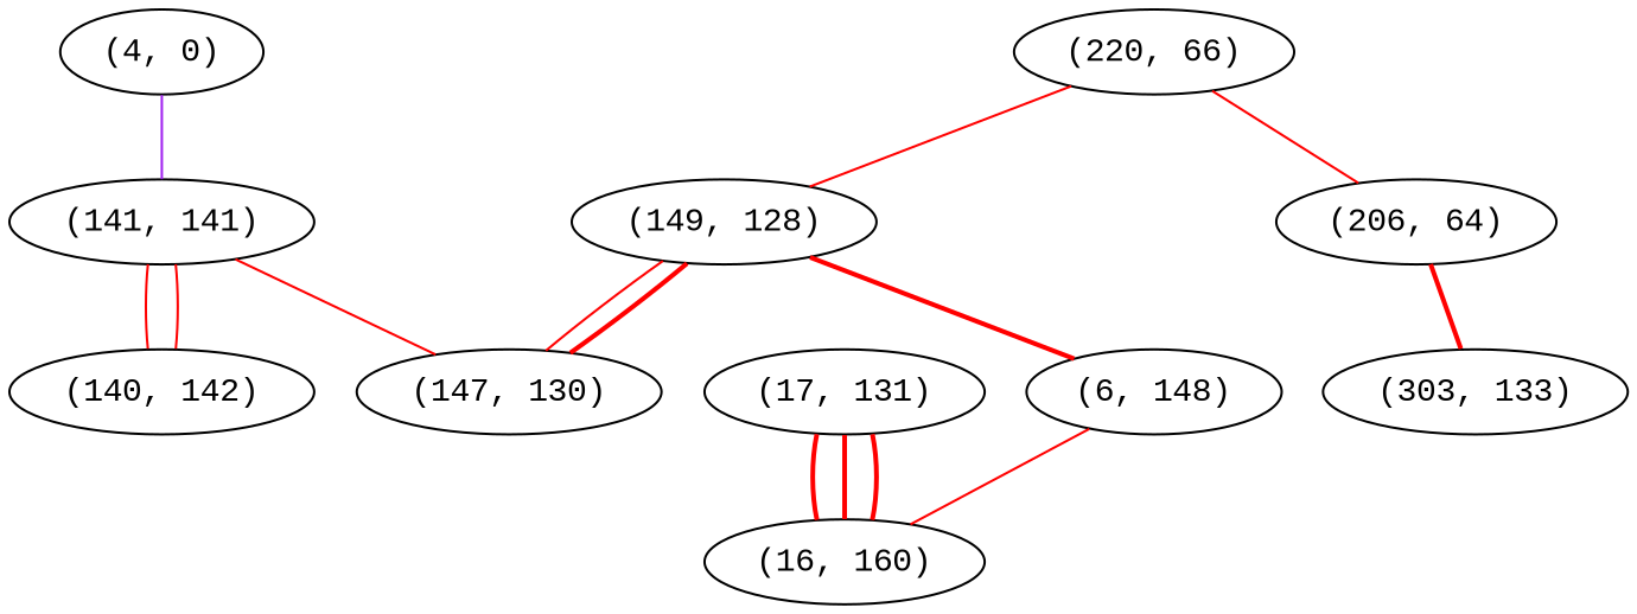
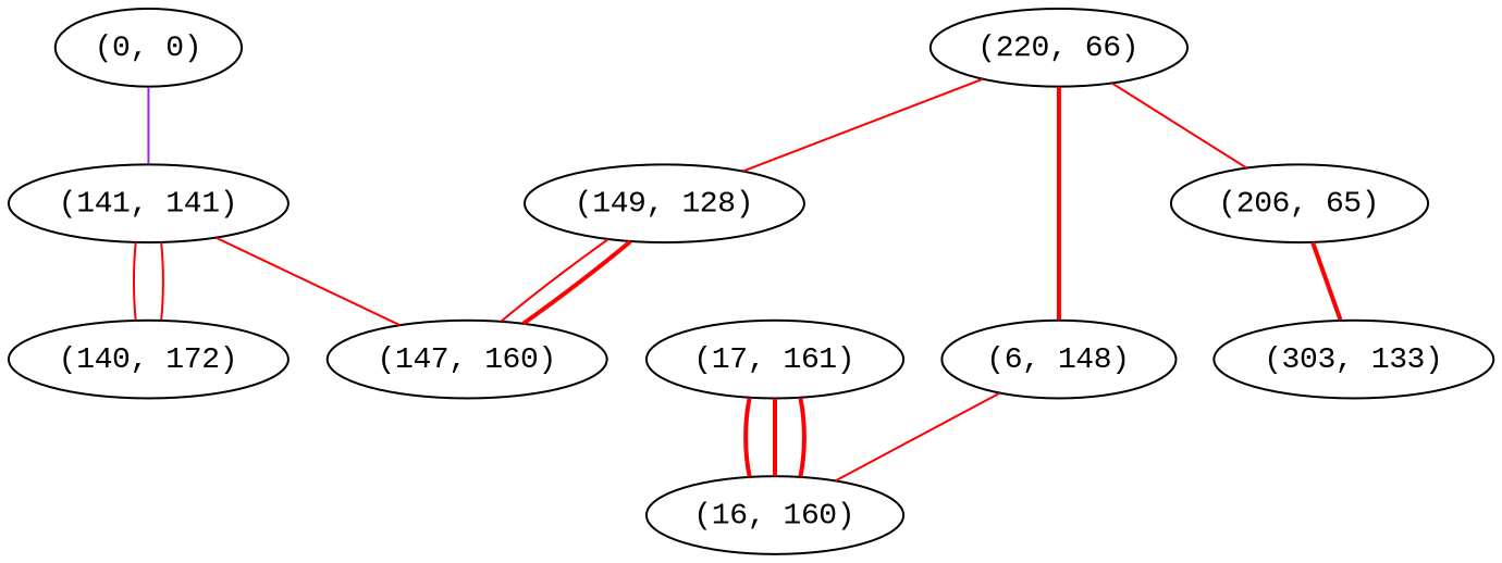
  graph {
    fontname="Liberation Mono"
    node [fontname="Liberation Mono"]
    edge [color=red fontname="Liberation Mono" style=solid weight=1]
-   "(0, 0)" [label="(4, 0)"]
+   "(0, 0)"
    "(141, 141)"
    "(6, 148)"
    "(16, 160)"
    n5 [label="(220, 66)"]
    "(149, 128)"
-   "(206, 64)"
-   "(147, 130)"
+   "(206, 64)" [label="(206, 65)"]
+   "(147, 130)" [label="(147, 160)"]
    "(303, 133)"
-   "(140, 142)"
-   "(17, 161)" [label="(17, 131)"]
+   "(140, 142)" [label="(140, 172)"]
+   "(17, 161)"
    "(0, 0)" -- "(141, 141)" [color=purple weight=4]
    "(141, 141)" -- "(147, 130)"
    "(141, 141)" -- "(140, 142)"
    "(141, 141)" -- "(140, 142)"
    "(6, 148)" -- "(16, 160)"
-   "(149, 128)" -- "(6, 148)" [style=bold]
+   n5 -- "(6, 148)" [style=bold]
    n5 -- "(149, 128)"
    n5 -- "(206, 64)"
    "(149, 128)" -- "(147, 130)"
    "(149, 128)" -- "(147, 130)" [style=bold]
    "(206, 64)" -- "(303, 133)" [style=bold]
    "(17, 161)" -- "(16, 160)" [style=bold]
    "(17, 161)" -- "(16, 160)" [style=bold]
    "(17, 161)" -- "(16, 160)" [style=bold]
  }
